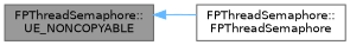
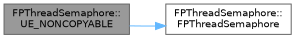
  digraph {
    rankdir=LR
    node [fontname=Helvetica fontsize=10 shape=box style=filled]
    n1 [color=gray40 fillcolor=grey60 fontcolor=black height=0.2 label="FPThreadSemaphore::\lUE_NONCOPYABLE" width=0.4]
    n2 [color=grey40 fillcolor=white height=0.2 label="FPThreadSemaphore::\lFPThreadSemaphore" width=0.4]
-   n2 -> n1 [color=steelblue1 fontname=Helvetica fontsize=10 labelfontname=Helvetica labelfontsize=10 style=solid]
+   n1 -> n2 [color=steelblue1 fontname=Helvetica fontsize=10 labelfontname=Helvetica labelfontsize=10 style=solid]
  }
